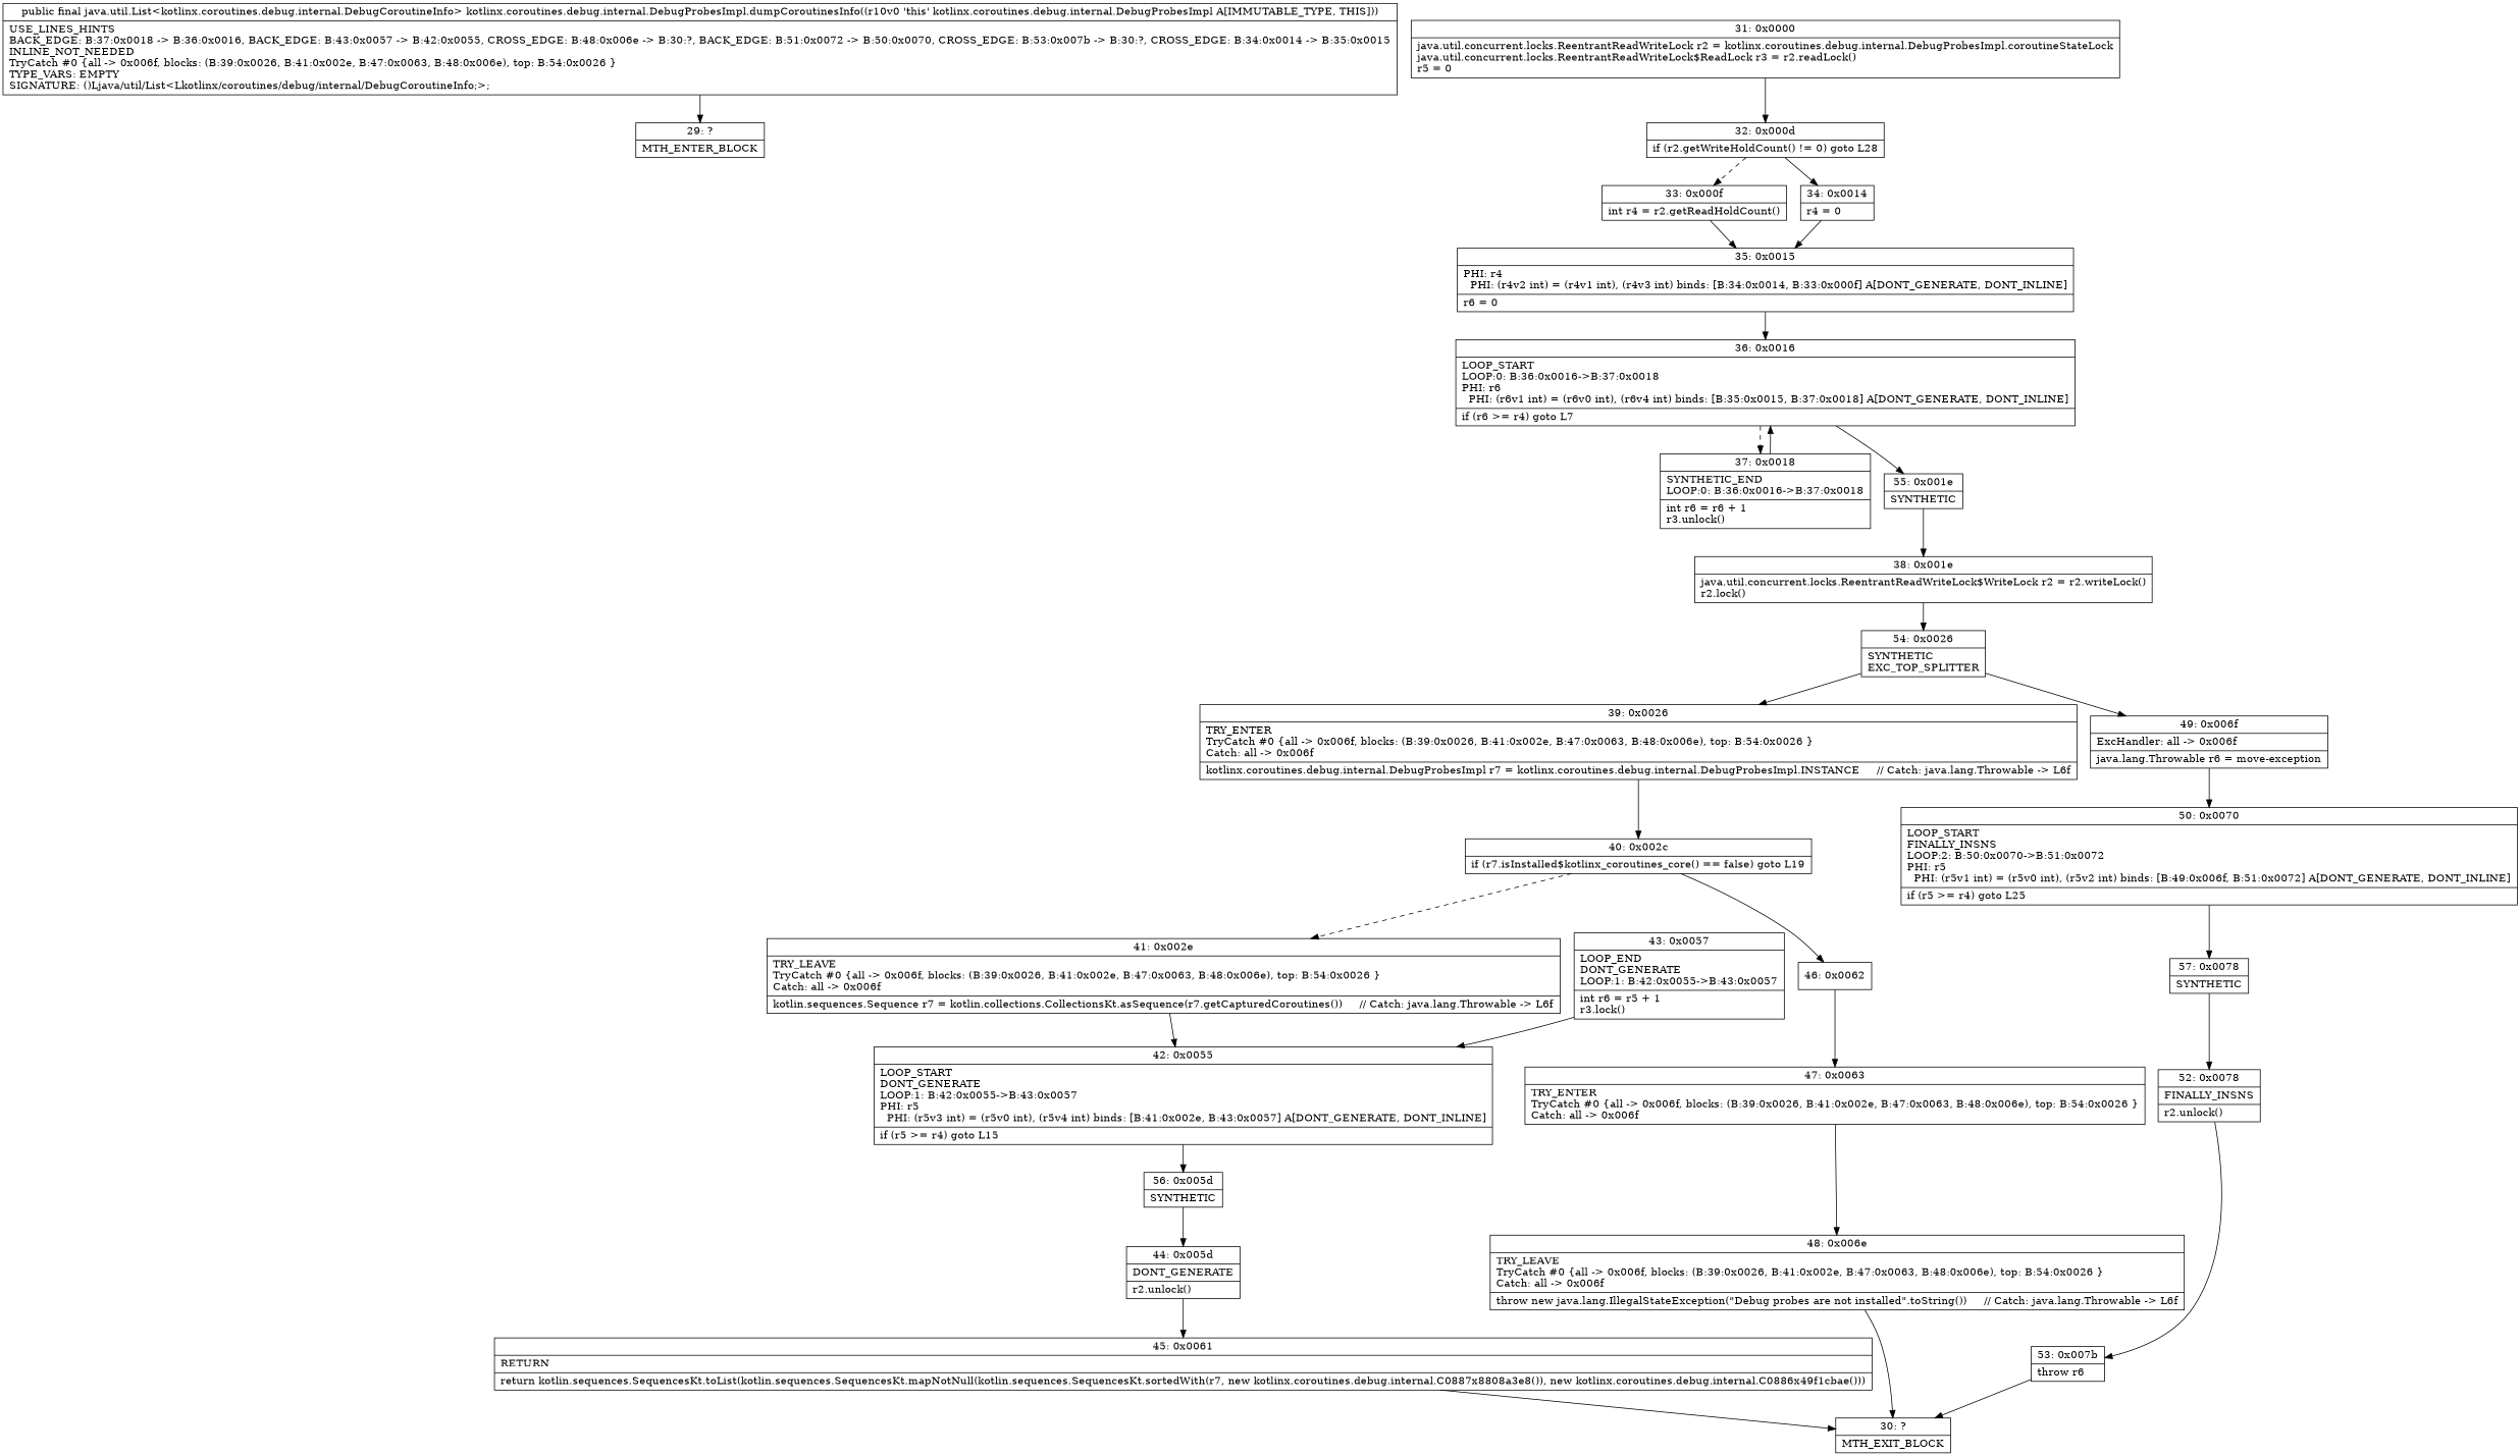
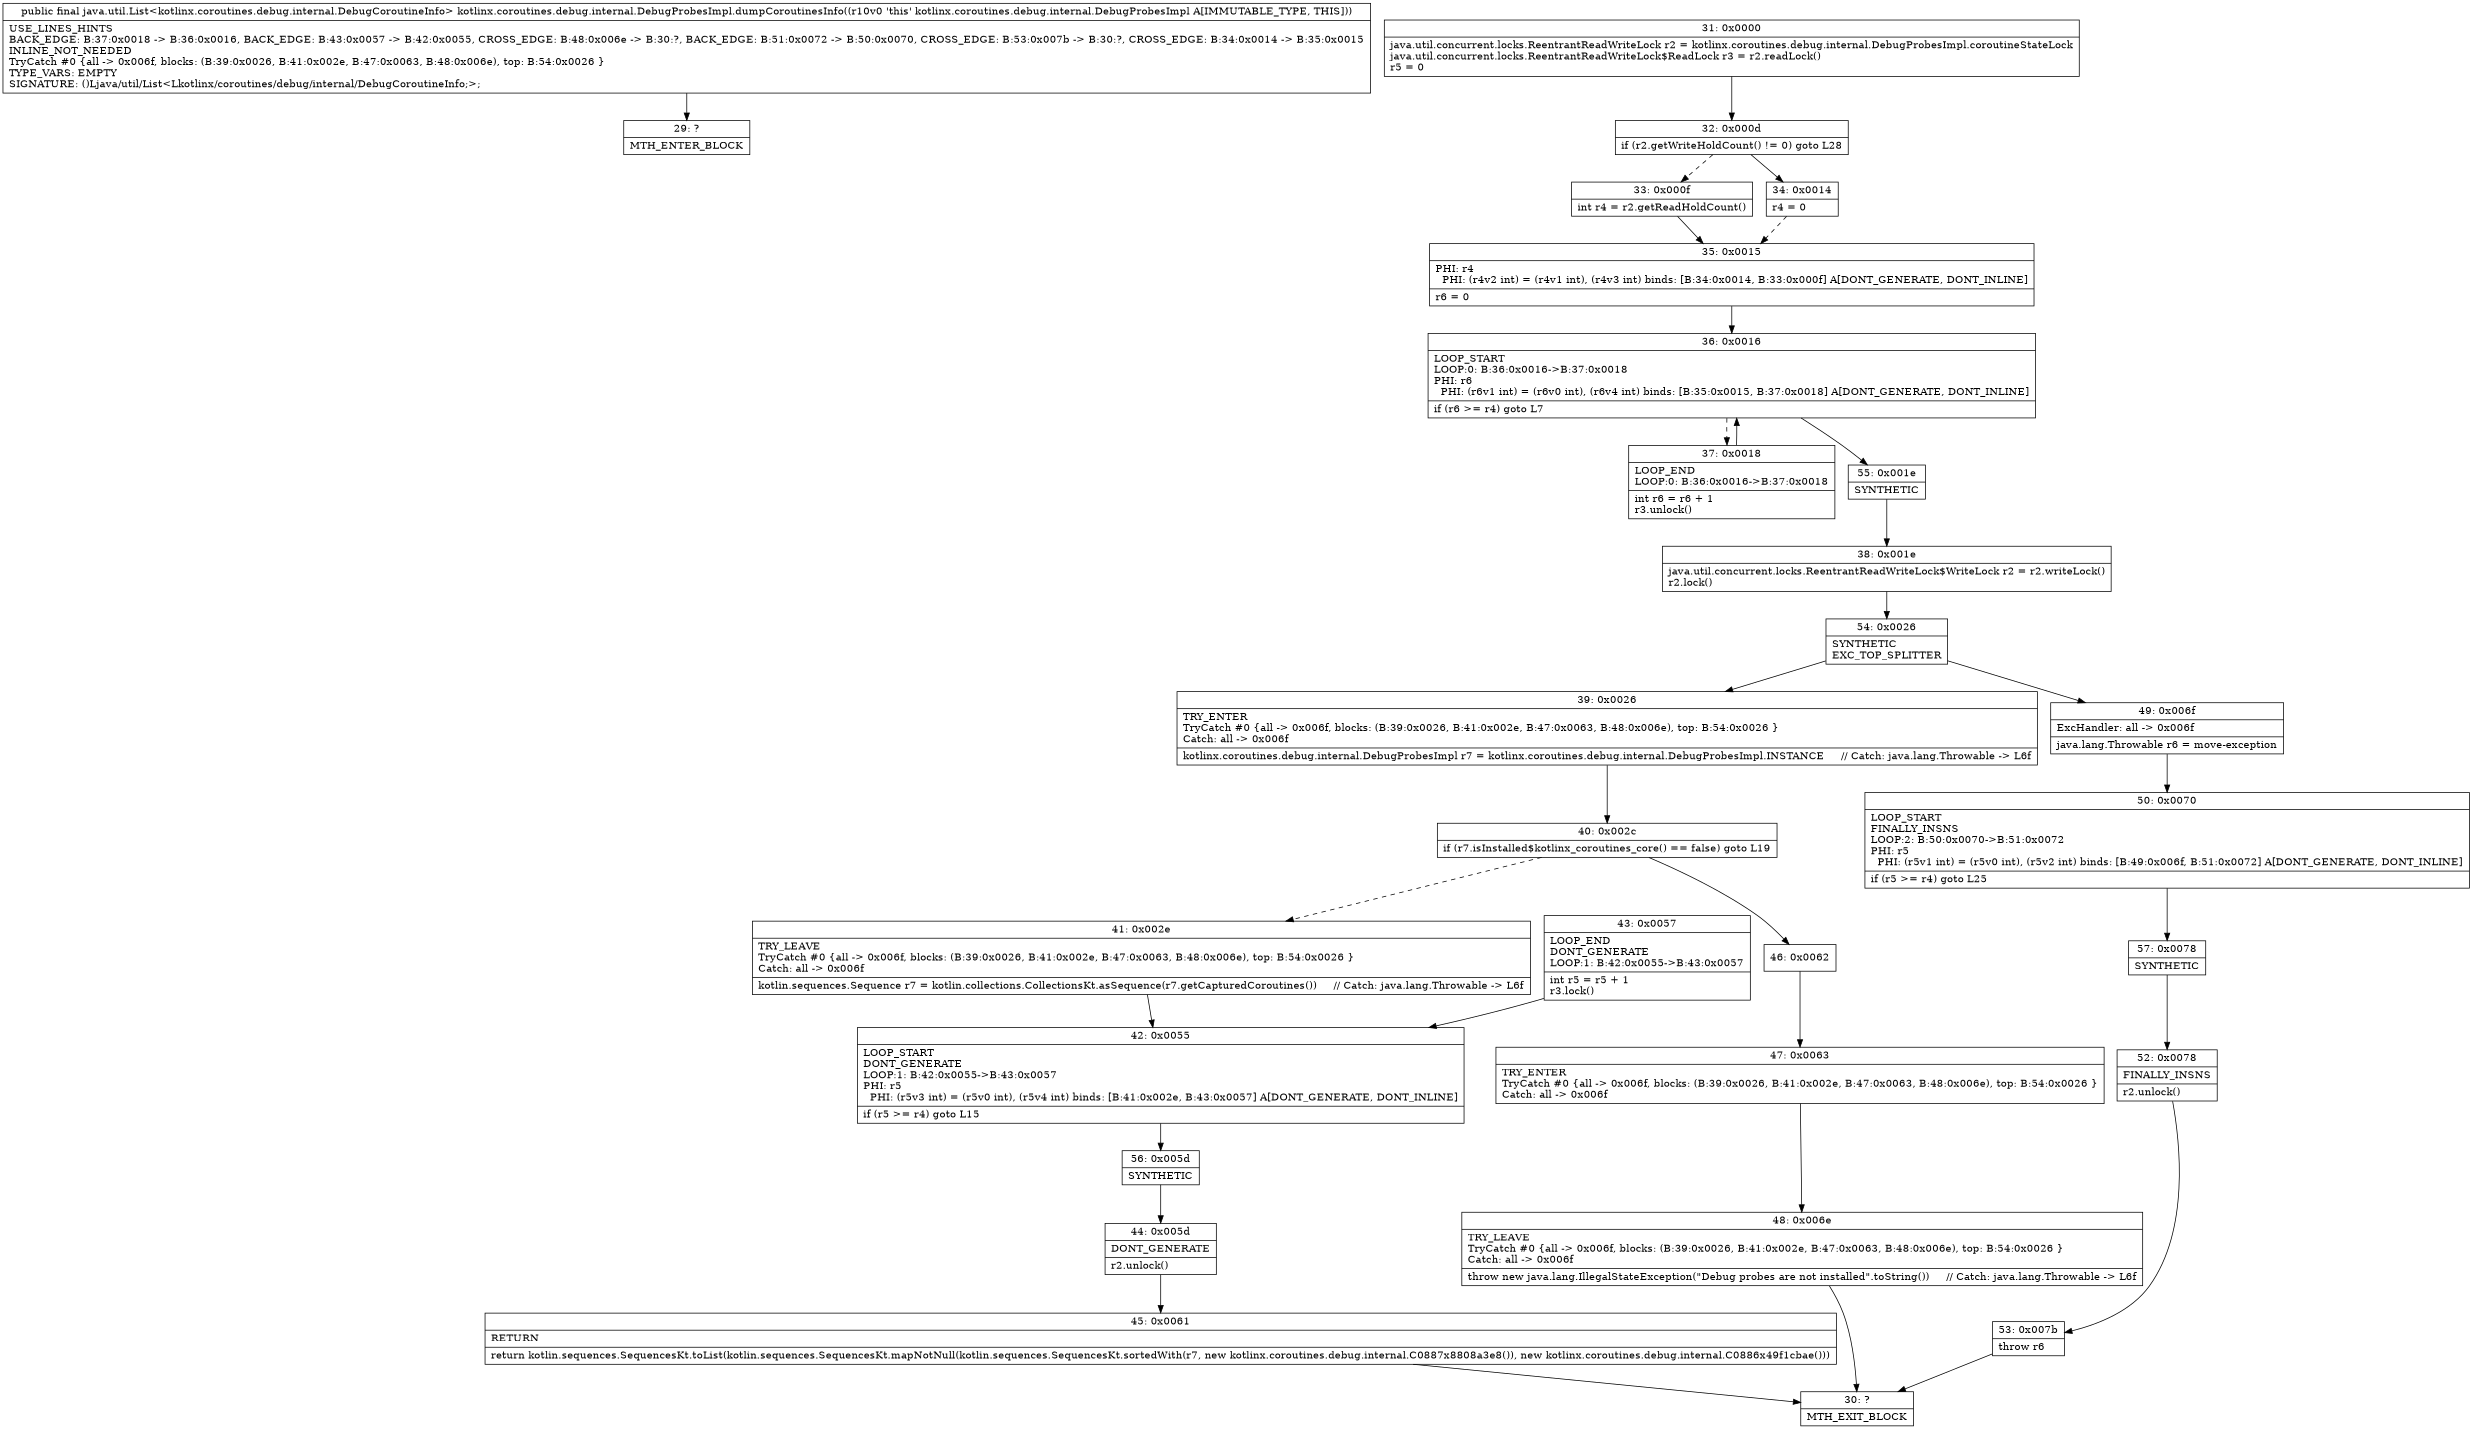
  digraph {
    node [shape=record]
    n1 [label="{29\:\ ?|MTH_ENTER_BLOCK\l}"]
    n2 [label="{31\:\ 0x0000|java.util.concurrent.locks.ReentrantReadWriteLock r2 = kotlinx.coroutines.debug.internal.DebugProbesImpl.coroutineStateLock\ljava.util.concurrent.locks.ReentrantReadWriteLock$ReadLock r3 = r2.readLock()\lr5 = 0\l}"]
    n3 [label="{32\:\ 0x000d|if (r2.getWriteHoldCount() != 0) goto L28\l}"]
    n4 [label="{33\:\ 0x000f|int r4 = r2.getReadHoldCount()\l}"]
    n5 [label="{34\:\ 0x0014|r4 = 0\l}"]
    n6 [label="{35\:\ 0x0015|PHI: r4 \l  PHI: (r4v2 int) = (r4v1 int), (r4v3 int) binds: [B:34:0x0014, B:33:0x000f] A[DONT_GENERATE, DONT_INLINE]\l|r6 = 0\l}"]
    n7 [label="{36\:\ 0x0016|LOOP_START\lLOOP:0: B:36:0x0016\-\>B:37:0x0018\lPHI: r6 \l  PHI: (r6v1 int) = (r6v0 int), (r6v4 int) binds: [B:35:0x0015, B:37:0x0018] A[DONT_GENERATE, DONT_INLINE]\l|if (r6 \>= r4) goto L7\l}"]
-   n8 [label="{37\:\ 0x0018|SYNTHETIC_END\lLOOP:0: B:36:0x0016\-\>B:37:0x0018\l|int r6 = r6 + 1\lr3.unlock()\l}"]
+   n8 [label="{37\:\ 0x0018|LOOP_END\lLOOP:0: B:36:0x0016\-\>B:37:0x0018\l|int r6 = r6 + 1\lr3.unlock()\l}"]
    n9 [label="{55\:\ 0x001e|SYNTHETIC\l}"]
    n10 [label="{38\:\ 0x001e|java.util.concurrent.locks.ReentrantReadWriteLock$WriteLock r2 = r2.writeLock()\lr2.lock()\l}"]
    n11 [label="{54\:\ 0x0026|SYNTHETIC\lEXC_TOP_SPLITTER\l}"]
    n12 [label="{39\:\ 0x0026|TRY_ENTER\lTryCatch #0 \{all \-\> 0x006f, blocks: (B:39:0x0026, B:41:0x002e, B:47:0x0063, B:48:0x006e), top: B:54:0x0026 \}\lCatch: all \-\> 0x006f\l|kotlinx.coroutines.debug.internal.DebugProbesImpl r7 = kotlinx.coroutines.debug.internal.DebugProbesImpl.INSTANCE     \/\/ Catch: java.lang.Throwable \-\> L6f\l}"]
    n13 [label="{49\:\ 0x006f|ExcHandler: all \-\> 0x006f\l|java.lang.Throwable r6 = move\-exception\l}"]
    n14 [label="{40\:\ 0x002c|if (r7.isInstalled$kotlinx_coroutines_core() == false) goto L19\l}"]
    n15 [label="{50\:\ 0x0070|LOOP_START\lFINALLY_INSNS\lLOOP:2: B:50:0x0070\-\>B:51:0x0072\lPHI: r5 \l  PHI: (r5v1 int) = (r5v0 int), (r5v2 int) binds: [B:49:0x006f, B:51:0x0072] A[DONT_GENERATE, DONT_INLINE]\l|if (r5 \>= r4) goto L25\l}"]
    n16 [label="{41\:\ 0x002e|TRY_LEAVE\lTryCatch #0 \{all \-\> 0x006f, blocks: (B:39:0x0026, B:41:0x002e, B:47:0x0063, B:48:0x006e), top: B:54:0x0026 \}\lCatch: all \-\> 0x006f\l|kotlin.sequences.Sequence r7 = kotlin.collections.CollectionsKt.asSequence(r7.getCapturedCoroutines())     \/\/ Catch: java.lang.Throwable \-\> L6f\l}"]
    n17 [label="{46\:\ 0x0062}"]
    n18 [label="{42\:\ 0x0055|LOOP_START\lDONT_GENERATE\lLOOP:1: B:42:0x0055\-\>B:43:0x0057\lPHI: r5 \l  PHI: (r5v3 int) = (r5v0 int), (r5v4 int) binds: [B:41:0x002e, B:43:0x0057] A[DONT_GENERATE, DONT_INLINE]\l|if (r5 \>= r4) goto L15\l}"]
    n19 [label="{47\:\ 0x0063|TRY_ENTER\lTryCatch #0 \{all \-\> 0x006f, blocks: (B:39:0x0026, B:41:0x002e, B:47:0x0063, B:48:0x006e), top: B:54:0x0026 \}\lCatch: all \-\> 0x006f\l}"]
    n20 [label="{56\:\ 0x005d|SYNTHETIC\l}"]
-   n21 [label="{43\:\ 0x0057|LOOP_END\lDONT_GENERATE\lLOOP:1: B:42:0x0055\-\>B:43:0x0057\l|int r6 = r5 + 1\lr3.lock()\l}"]
+   n21 [label="{43\:\ 0x0057|LOOP_END\lDONT_GENERATE\lLOOP:1: B:42:0x0055\-\>B:43:0x0057\l|int r5 = r5 + 1\lr3.lock()\l}"]
    n22 [label="{44\:\ 0x005d|DONT_GENERATE\l|r2.unlock()\l}"]
    n23 [label="{45\:\ 0x0061|RETURN\l|return kotlin.sequences.SequencesKt.toList(kotlin.sequences.SequencesKt.mapNotNull(kotlin.sequences.SequencesKt.sortedWith(r7, new kotlinx.coroutines.debug.internal.C0887x8808a3e8()), new kotlinx.coroutines.debug.internal.C0886x49f1cbae()))\l}"]
    n24 [label="{30\:\ ?|MTH_EXIT_BLOCK\l}"]
    n25 [label="{48\:\ 0x006e|TRY_LEAVE\lTryCatch #0 \{all \-\> 0x006f, blocks: (B:39:0x0026, B:41:0x002e, B:47:0x0063, B:48:0x006e), top: B:54:0x0026 \}\lCatch: all \-\> 0x006f\l|throw new java.lang.IllegalStateException(\"Debug probes are not installed\".toString())     \/\/ Catch: java.lang.Throwable \-\> L6f\l}"]
    n26 [label="{57\:\ 0x0078|SYNTHETIC\l}"]
    n27 [label="{52\:\ 0x0078|FINALLY_INSNS\l|r2.unlock()\l}"]
    n28 [label="{53\:\ 0x007b|throw r6\l}"]
    n29 [label="{public final java.util.List\<kotlinx.coroutines.debug.internal.DebugCoroutineInfo\> kotlinx.coroutines.debug.internal.DebugProbesImpl.dumpCoroutinesInfo((r10v0 'this' kotlinx.coroutines.debug.internal.DebugProbesImpl A[IMMUTABLE_TYPE, THIS]))  | USE_LINES_HINTS\lBACK_EDGE: B:37:0x0018 \-\> B:36:0x0016, BACK_EDGE: B:43:0x0057 \-\> B:42:0x0055, CROSS_EDGE: B:48:0x006e \-\> B:30:?, BACK_EDGE: B:51:0x0072 \-\> B:50:0x0070, CROSS_EDGE: B:53:0x007b \-\> B:30:?, CROSS_EDGE: B:34:0x0014 \-\> B:35:0x0015\lINLINE_NOT_NEEDED\lTryCatch #0 \{all \-\> 0x006f, blocks: (B:39:0x0026, B:41:0x002e, B:47:0x0063, B:48:0x006e), top: B:54:0x0026 \}\lTYPE_VARS: EMPTY\lSIGNATURE: ()Ljava\/util\/List\<Lkotlinx\/coroutines\/debug\/internal\/DebugCoroutineInfo;\>;\l}"]
    n2 -> n3
    n3 -> n4 [style=dashed]
    n3 -> n5
    n4 -> n6
-   n5 -> n6
+   n5 -> n6 [style=dashed]
    n6 -> n7
    n7 -> n8 [style=dashed]
    n7 -> n9
    n8 -> n7
    n9 -> n10
    n10 -> n11
    n11 -> n12
    n11 -> n13
    n12 -> n14
    n13 -> n15
    n14 -> n16 [style=dashed]
    n14 -> n17
    n15 -> n26
    n16 -> n18
    n17 -> n19
    n18 -> n20
    n19 -> n25
    n20 -> n22
    n21 -> n18
    n22 -> n23
    n23 -> n24
    n25 -> n24
    n26 -> n27
    n27 -> n28
    n28 -> n24
    n29 -> n1
  }
